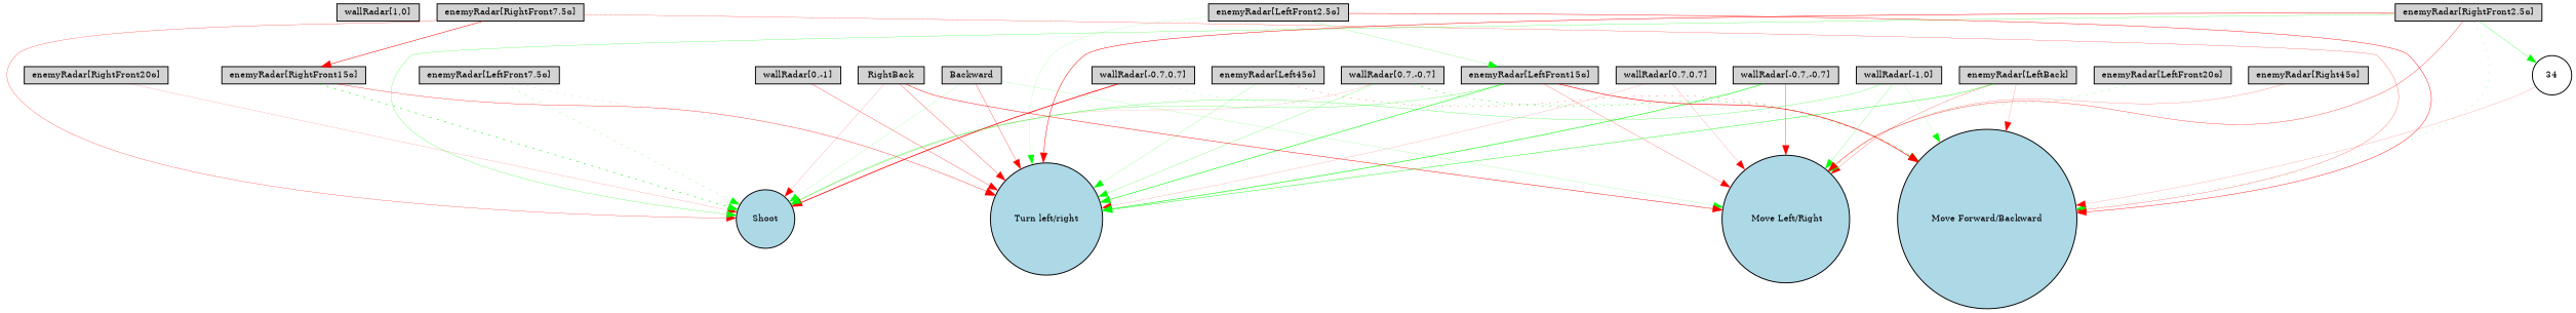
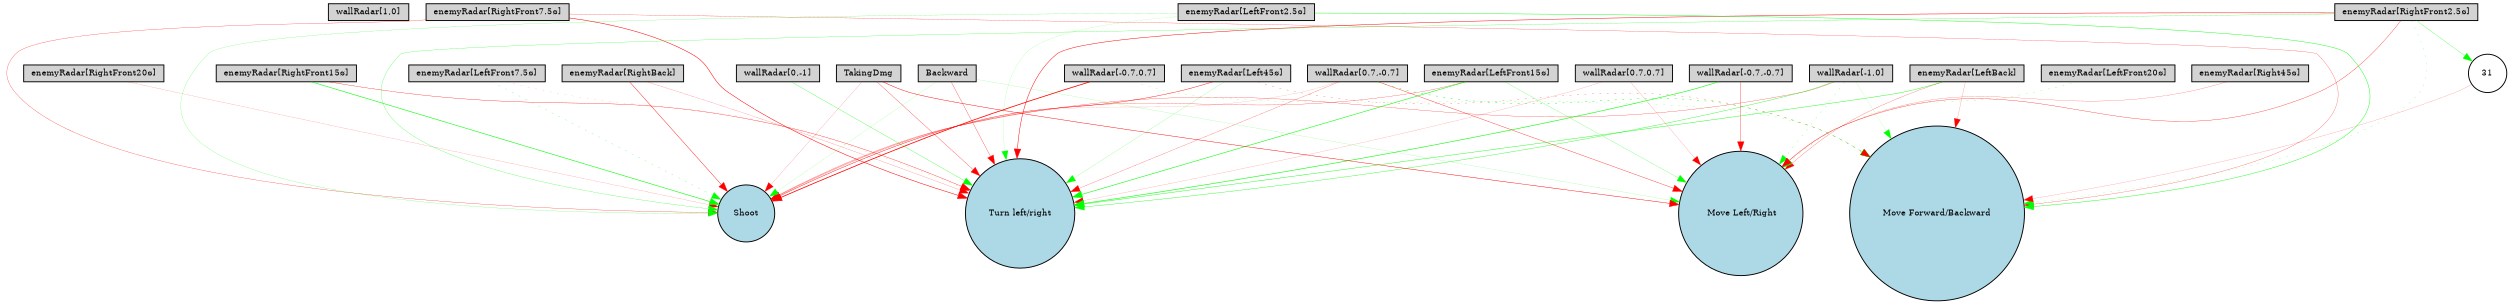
  digraph {
    node [fillcolor=lightgray fontsize=9 shape=box style=filled]
    edge [color=red style=solid]
    "wallRadar[1,0]" [height=0.2 width=0.2]
    Shoot [fillcolor=lightblue height=0.2 shape=circle width=0.2]
    " Move Left/Right" [fillcolor=lightblue height=0.2 shape=circle width=0.2]
    "Turn left/right" [fillcolor=lightblue height=0.2 shape=circle width=0.2]
    "wallRadar[-1,0]" [height=0.2 width=0.2]
    "Move Forward/Backward" [fillcolor=lightblue height=0.2 shape=circle width=0.2]
    "wallRadar[0,-1]" [height=0.2 width=0.2]
    "wallRadar[0.7,0.7]" [height=0.2 width=0.2]
    "wallRadar[-0.7,0.7]" [height=0.2 width=0.2]
    "wallRadar[-0.7,-0.7]" [height=0.2 width=0.2]
    "wallRadar[0.7,-0.7]" [height=0.2 width=0.2]
+   "enemyRadar[RightBack]" [height=0.2 width=0.2]
    "enemyRadar[LeftBack]" [height=0.2 width=0.2]
    "enemyRadar[Right45ø]" [height=0.2 width=0.2]
    "enemyRadar[Left45ø]" [height=0.2 width=0.2]
    "enemyRadar[RightFront20ø]" [height=0.2 width=0.2]
    "enemyRadar[LeftFront20ø]" [height=0.2 width=0.2]
    "enemyRadar[RightFront15ø]" [height=0.2 width=0.2]
    "enemyRadar[LeftFront15ø]" [height=0.2 width=0.2]
    "enemyRadar[RightFront7.5ø]" [height=0.2 width=0.2]
    "enemyRadar[LeftFront7.5ø]" [height=0.2 width=0.2]
    "enemyRadar[RightFront2.5ø]" [height=0.2 width=0.2]
-   31 [fillcolor=white height=0.2 shape=circle width=0.2 label=34]
+   31 [fillcolor=white height=0.2 shape=circle width=0.2]
    "enemyRadar[LeftFront2.5ø]" [height=0.2 width=0.2]
    n25 [height=0.2 label=Backward width=0.2]
-   TakingDmg [height=0.2 width=0.2 label=RightBack]
-   "wallRadar[-1,0]" -> Shoot [color=green penwidth=0.2573617539716538]
-   "wallRadar[-1,0]" -> " Move Left/Right" [color=green penwidth=0.20006956834073586]
+   TakingDmg [height=0.2 width=0.2]
+   "wallRadar[-1,0]" -> Shoot [penwidth=0.2573617539716538]
+   "wallRadar[-1,0]" -> " Move Left/Right" [color=green penwidth=0.20006956834073586 style=dotted]
+   "wallRadar[-1,0]" -> "Turn left/right" [color=green penwidth=0.375671000009307]
    "wallRadar[-1,0]" -> "Move Forward/Backward" [color=green penwidth=0.10224961917006868]
-   "wallRadar[0,-1]" -> "Turn left/right" [penwidth=0.2986328572061267]
+   "wallRadar[0,-1]" -> "Turn left/right" [color=green penwidth=0.2986328572061267]
    "wallRadar[0.7,0.7]" -> " Move Left/Right" [penwidth=0.14281138733010507]
    "wallRadar[0.7,0.7]" -> "Turn left/right" [penwidth=0.13059484442877783]
    "wallRadar[-0.7,0.7]" -> Shoot [penwidth=0.828975367032815]
    "wallRadar[-0.7,0.7]" -> "Move Forward/Backward" [color=green penwidth=0.18280681344275007 style=dotted]
    "wallRadar[-0.7,-0.7]" -> " Move Left/Right" [penwidth=0.33921754172745217]
    "wallRadar[-0.7,-0.7]" -> "Turn left/right" [color=green penwidth=0.6121986617575313]
    "wallRadar[0.7,-0.7]" -> Shoot [penwidth=0.10133282180981874]
-   "wallRadar[0.7,-0.7]" -> "Turn left/right" [color=green penwidth=0.21432688594807506]
+   "wallRadar[0.7,-0.7]" -> " Move Left/Right" [penwidth=0.3587295066975864]
+   "wallRadar[0.7,-0.7]" -> "Turn left/right" [penwidth=0.21432688594807506]
    "wallRadar[0.7,-0.7]" -> "Move Forward/Backward" [color=green penwidth=0.46502657619511956 style=dotted]
+   "enemyRadar[RightBack]" -> Shoot [penwidth=0.4252274076664263]
+   "enemyRadar[RightBack]" -> "Turn left/right" [penwidth=0.17042182277664064]
    "enemyRadar[LeftBack]" -> " Move Left/Right" [penwidth=0.21966466381808183]
    "enemyRadar[LeftBack]" -> "Turn left/right" [color=green penwidth=0.4301784543291768]
    "enemyRadar[LeftBack]" -> "Move Forward/Backward" [penwidth=0.15378453238712222]
    "enemyRadar[Right45ø]" -> " Move Left/Right" [penwidth=0.1882009682312818]
+   "enemyRadar[Left45ø]" -> Shoot [penwidth=0.44083997969430744]
    "enemyRadar[Left45ø]" -> "Turn left/right" [color=green penwidth=0.16224134776327442]
    "enemyRadar[Left45ø]" -> "Move Forward/Backward" [penwidth=0.24195314258353312 style=dotted]
    "enemyRadar[RightFront20ø]" -> Shoot [penwidth=0.12453920877416973]
    "enemyRadar[LeftFront20ø]" -> " Move Left/Right" [color=green penwidth=0.22598390022849532 style=dotted]
-   "enemyRadar[RightFront15ø]" -> Shoot [color=green penwidth=0.6062969994361562 style=dotted]
+   "enemyRadar[RightFront15ø]" -> Shoot [color=green penwidth=0.6062969994361562]
    "enemyRadar[RightFront15ø]" -> "Turn left/right" [penwidth=0.3398246421354979]
-   "enemyRadar[LeftFront15ø]" -> Shoot [color=green penwidth=0.24800059599730565]
-   "enemyRadar[LeftFront15ø]" -> " Move Left/Right" [penwidth=0.21647741696716075]
+   "enemyRadar[LeftFront15ø]" -> Shoot [penwidth=0.24800059599730565]
+   "enemyRadar[LeftFront15ø]" -> " Move Left/Right" [color=green penwidth=0.21647741696716075]
    "enemyRadar[LeftFront15ø]" -> "Turn left/right" [color=green penwidth=0.5821321496539155]
-   "enemyRadar[LeftFront15ø]" -> "Move Forward/Backward" [penwidth=0.6186277917708319]
    "enemyRadar[RightFront7.5ø]" -> Shoot [penwidth=0.2643786545192133]
-   "enemyRadar[RightFront7.5ø]" -> "enemyRadar[RightFront15ø]" [penwidth=0.5393956057043929]
+   "enemyRadar[RightFront7.5ø]" -> "Turn left/right" [penwidth=0.5393956057043929]
    "enemyRadar[RightFront7.5ø]" -> "Move Forward/Backward" [penwidth=0.232283478387827]
    "enemyRadar[LeftFront7.5ø]" -> Shoot [color=green penwidth=0.23807081548277736 style=dotted]
    "enemyRadar[LeftFront7.5ø]" -> "Turn left/right" [penwidth=0.10581560653469525 style=dotted]
    "enemyRadar[RightFront2.5ø]" -> Shoot [color=green penwidth=0.24991984072958476]
    "enemyRadar[RightFront2.5ø]" -> " Move Left/Right" [penwidth=0.3254562584911656]
    "enemyRadar[RightFront2.5ø]" -> "Turn left/right" [penwidth=0.5017059998776373]
    "enemyRadar[RightFront2.5ø]" -> "Move Forward/Backward" [color=green penwidth=0.17937779475362262 style=dotted]
    "enemyRadar[RightFront2.5ø]" -> 31 [color=green penwidth=0.2650130443769769]
    31 -> "Move Forward/Backward" [penwidth=0.14549227223650263]
-   "enemyRadar[LeftFront2.5ø]" -> "enemyRadar[LeftFront15ø]" [color=green penwidth=0.18088469381396777]
+   "enemyRadar[LeftFront2.5ø]" -> Shoot [color=green penwidth=0.18088469381396777]
    "enemyRadar[LeftFront2.5ø]" -> "Turn left/right" [color=green penwidth=0.1049908425123966]
-   "enemyRadar[LeftFront2.5ø]" -> "Move Forward/Backward" [penwidth=0.4316061673068251]
+   "enemyRadar[LeftFront2.5ø]" -> "Move Forward/Backward" [color=green penwidth=0.4316061673068251]
    n25 -> Shoot [color=green penwidth=0.11191268179021073]
    n25 -> " Move Left/Right" [color=green penwidth=0.12871946851551927]
    n25 -> "Turn left/right" [penwidth=0.2912170311925253]
    TakingDmg -> Shoot [penwidth=0.13803946534837713]
    TakingDmg -> " Move Left/Right" [penwidth=0.4692624772652666]
    TakingDmg -> "Turn left/right" [penwidth=0.29134123410968665]
  }
